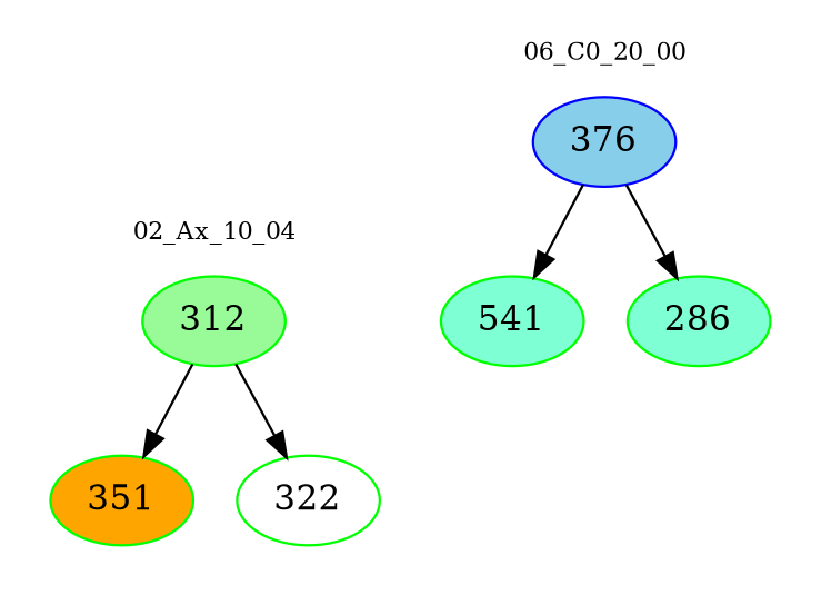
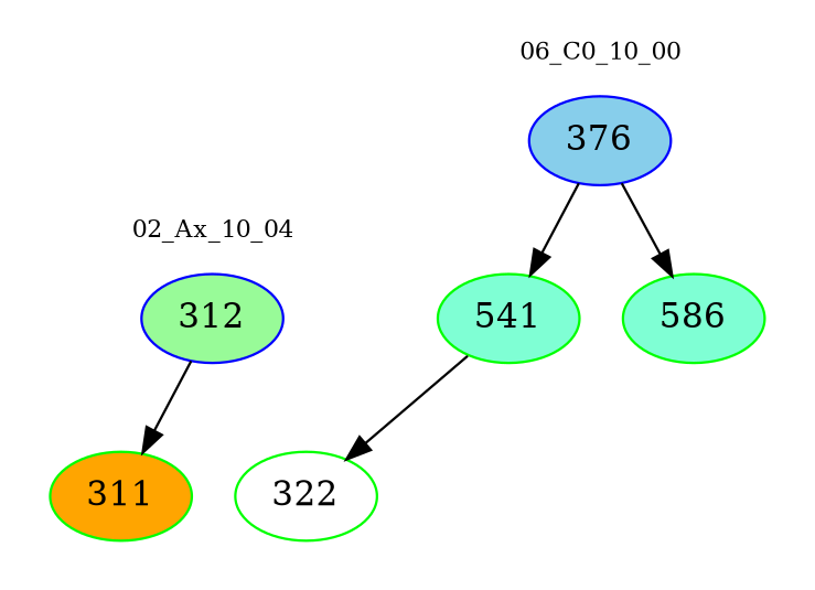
  digraph {
    fontname="DejaVu Serif"
    node [color=green fillcolor=aquamarine fontname="DejaVu Serif" style=filled]
    edge [color=black fontname="DejaVu Serif"]
-   n1 [fillcolor=palegreen label=312]
-   n2 [fillcolor=orange label=351]
+   n1 [color=blue fillcolor=palegreen label=312]
+   n2 [fillcolor=orange label=311]
    n3 [fillcolor=white label=322]
    n4 [color=blue fillcolor=skyblue label=376]
    n5 [label=541]
-   n6 [label=286]
+   n6 [label=586]
    subgraph cluster_1 {
      color=white
      fontsize=10
      label="02_Ax_10_04"
      n1
      n2
      n3
    }
    subgraph cluster_2 {
      color=white
      fontsize=10
-     label="06_C0_20_00"
+     label="06_C0_10_00"
      n4
      n5
      n6
    }
    n1 -> n2
-   n1 -> n3
+   n5 -> n3
    n4 -> n5
    n4 -> n6
  }
